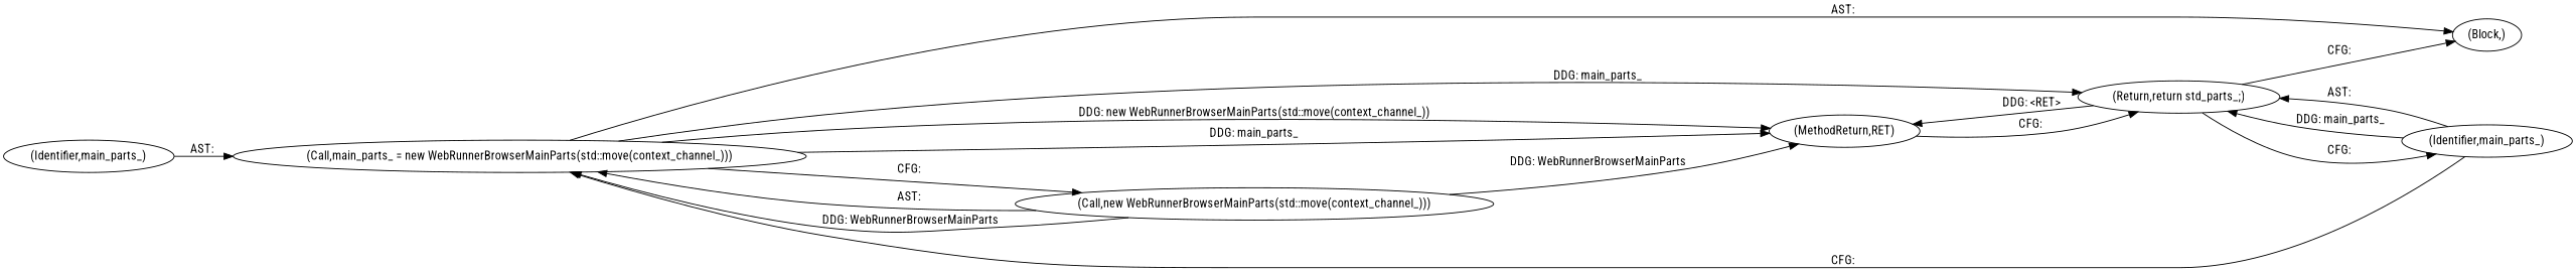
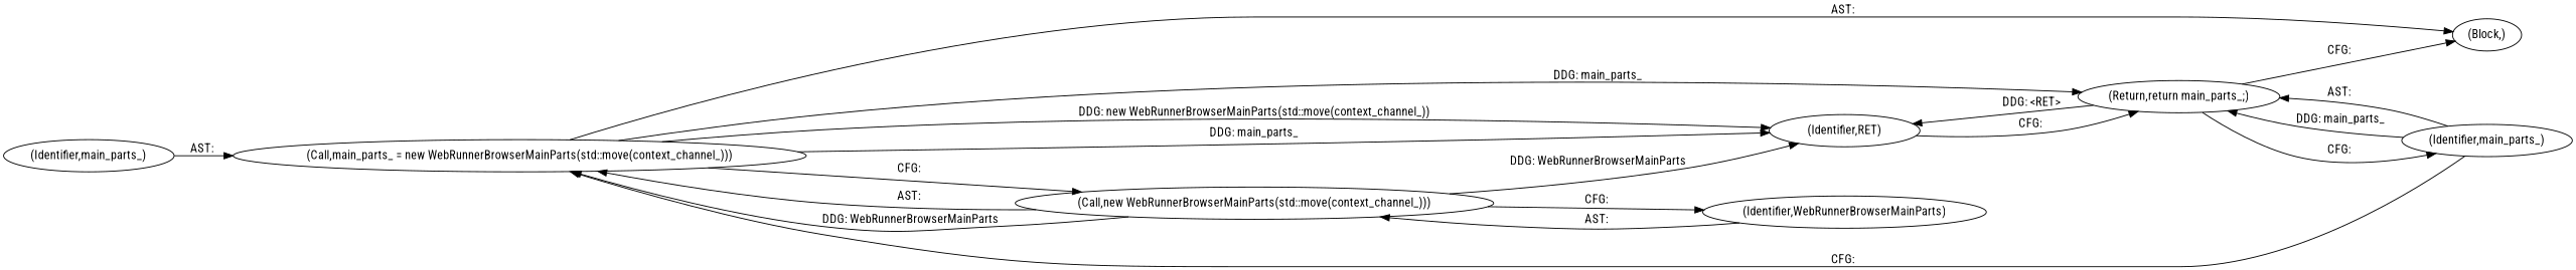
  digraph {
    fontname="Roboto Condensed"
    rankdir=LR
    node [fontname="Roboto Condensed"]
    edge [fontname="Roboto Condensed"]
    n1 [label="(Call,main_parts_ = new WebRunnerBrowserMainParts(std::move(context_channel_)))"]
    n2 [label="(Call,new WebRunnerBrowserMainParts(std::move(context_channel_)))"]
-   n3 [label="(Return,return std_parts_;)"]
-   n4 [label="(MethodReturn,RET)"]
+   n3 [label="(Return,return main_parts_;)"]
+   n4 [label="(Identifier,RET)"]
    n5 [label="(Block,)"]
+   n6 [label="(Identifier,WebRunnerBrowserMainParts)"]
    n7 [label="(Identifier,main_parts_)"]
    n8 [label="(Identifier,main_parts_)"]
    n1 -> n2 [label="CFG: "]
    n1 -> n3 [label="DDG: main_parts_"]
    n1 -> n4 [label="DDG: new WebRunnerBrowserMainParts(std::move(context_channel_))"]
    n1 -> n4 [label="DDG: main_parts_"]
    n1 -> n5 [label="AST: "]
    n2 -> n1 [label="AST: "]
    n2 -> n1 [label="DDG: WebRunnerBrowserMainParts"]
    n2 -> n4 [label="DDG: WebRunnerBrowserMainParts"]
+   n2 -> n6 [label="CFG: "]
    n3 -> n4 [label="DDG: <RET>"]
    n3 -> n5 [label="CFG: "]
    n3 -> n7 [label="CFG: "]
    n4 -> n3 [label="CFG: "]
+   n6 -> n2 [label="AST: "]
    n7 -> n1 [label="CFG: "]
    n7 -> n3 [label="AST: "]
    n7 -> n3 [label="DDG: main_parts_"]
    n8 -> n1 [label="AST: "]
  }
